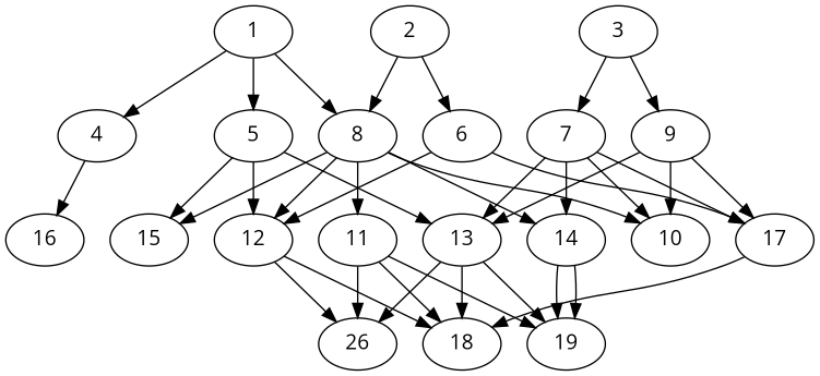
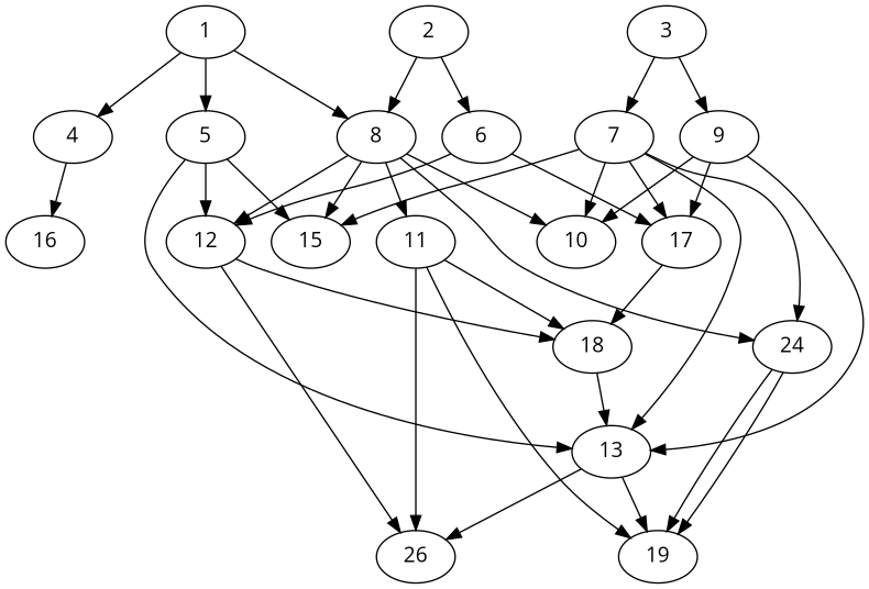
  digraph {
    fontname="Open Sans"
    node [alpha=0.10 fontname="Open Sans"]
    edge [fontname="Open Sans"]
    1 [alpha=0.11 expect_size=37150720]
    4 [alpha=0.06 expect_size=10799104]
    5 [alpha=0.18 expect_size=16265216]
    8 [expect_size=29049856]
    16 [alpha=0.08 expect_size=9865216]
    12 [alpha=0.01 expect_size=25956352]
    13 [alpha=0.04 expect_size=31171584]
    15 [alpha=0.05 expect_size=15442944]
    10 [alpha=0.03 expect_size=6125568]
-   14 [alpha=0.08 expect_size=49509376]
+   14 [alpha=0.08 expect_size=49509376 label=24]
    11 [expect_size=47272960]
    18 [alpha=0.01 expect_size=36491264]
    n13 [alpha=0.12 expect_size=22053888 label=26]
    19 [expect_size=11745280]
    2 [alpha=0.02 expect_size=11675648]
    6 [alpha=0.12 expect_size=46844928]
    17 [alpha=0.20 expect_size=38792192]
    3 [alpha=0.08 expect_size=34076672]
    7 [alpha=0.19 expect_size=8013824]
    9 [alpha=0.04 expect_size=47456256]
    1 -> 4
    1 -> 5
    1 -> 8
    4 -> 16
    5 -> 12
    5 -> 13
    5 -> 15
    8 -> 12
    8 -> 15
    8 -> 10
    8 -> 14
    8 -> 11
    12 -> 18
    12 -> n13
-   13 -> 18
+   18 -> 13
    13 -> n13
    13 -> 19
    14 -> 19
    14 -> 19
    11 -> 18
    11 -> n13
    11 -> 19
    2 -> 8
    2 -> 6
    6 -> 12
    6 -> 17
    17 -> 18
    3 -> 7
    3 -> 9
    7 -> 13
+   7 -> 15
    7 -> 10
    7 -> 14
    7 -> 17
    9 -> 13
    9 -> 10
    9 -> 17
  }
